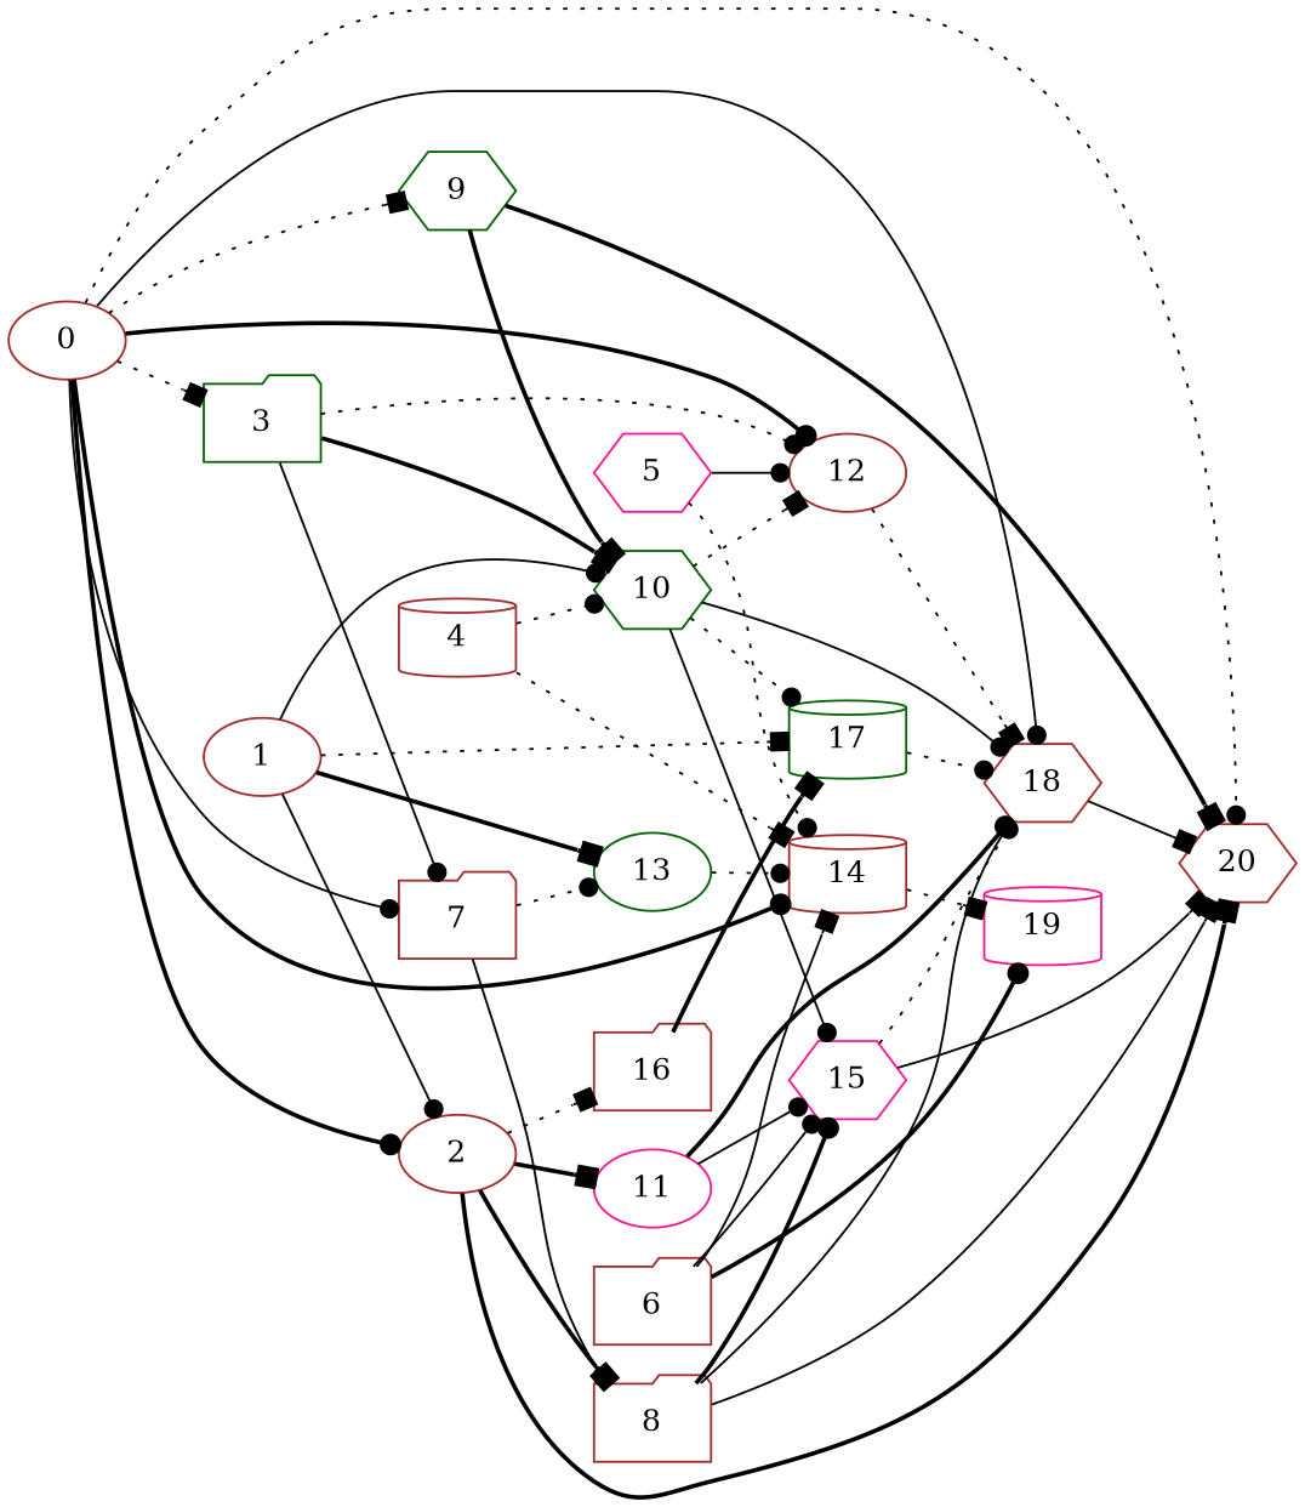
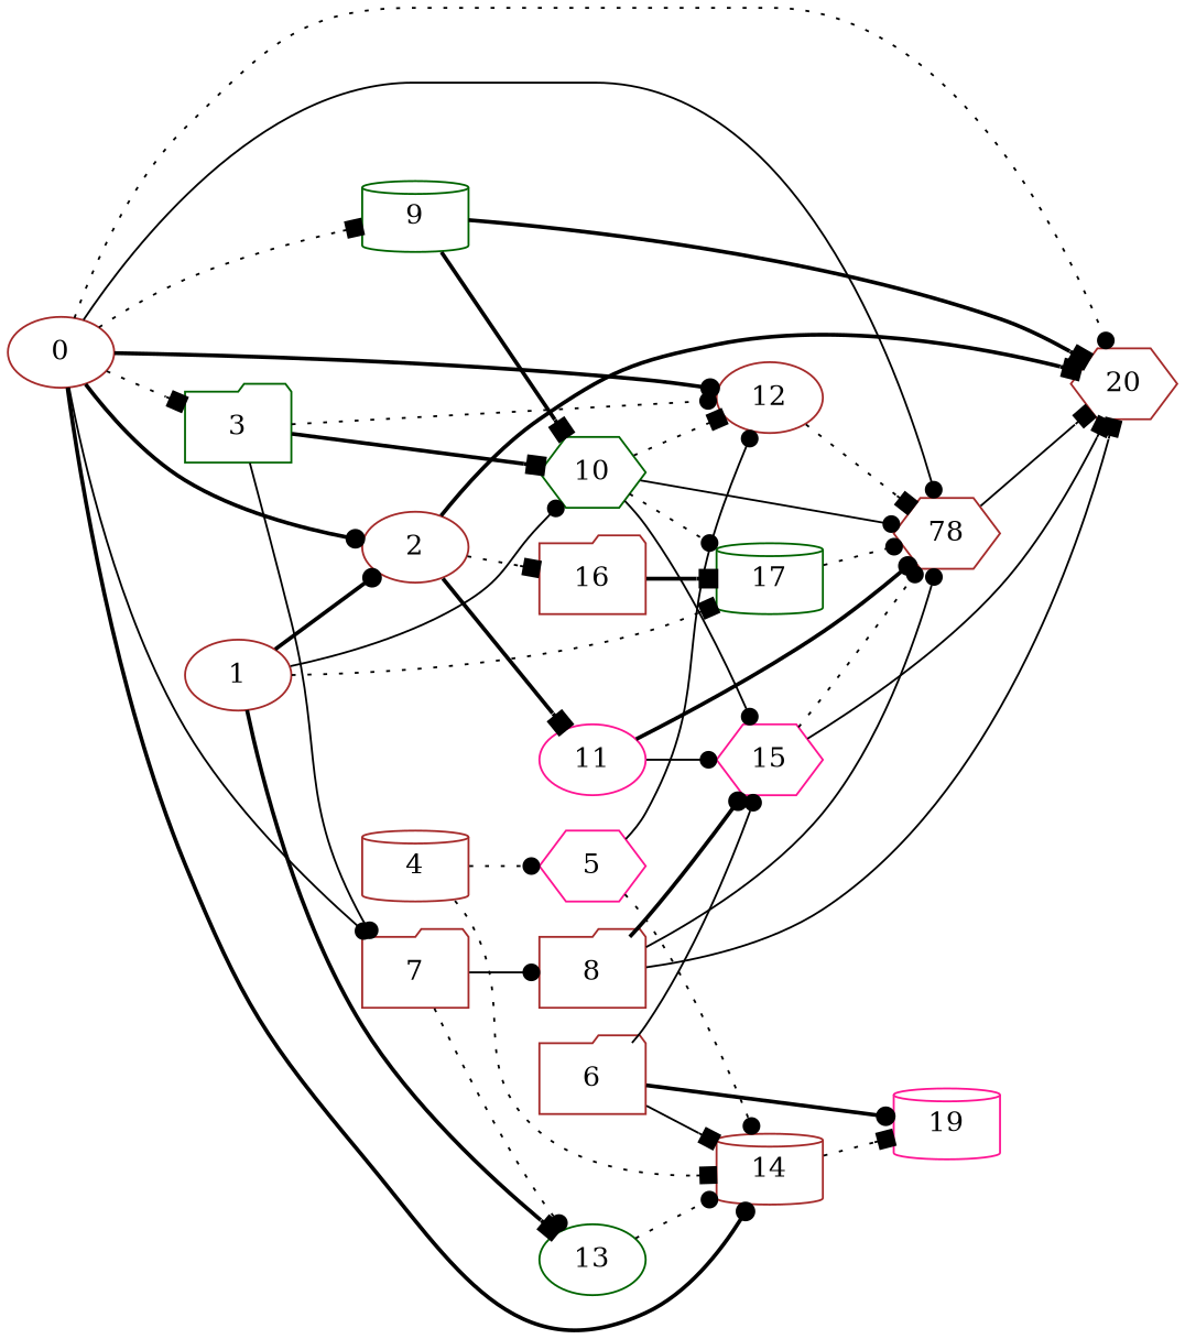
  digraph {
    rankdir=LR
    node [Weight=45 color=brown shape=ellipse]
    edge [Weight=8 arrowhead=dot style=dotted]
    0 [Weight=136]
-   9 [Weight=159 color=darkgreen shape=hexagon]
+   9 [Weight=159 color=darkgreen shape=cylinder]
    2 [Weight=159]
    3 [Weight=68 color=darkgreen shape=folder]
    7 [shape=folder]
    12 [Weight=204]
    14 [Weight=159 shape=cylinder]
-   18 [Weight=227 shape=hexagon]
+   18 [Weight=227 shape=hexagon label=78]
    20 [shape=hexagon]
    10 [Weight=204 color=darkgreen shape=hexagon]
    16 [Weight=204 shape=folder]
    8 [Weight=181 shape=folder]
    11 [Weight=68 color=deeppink]
    17 [Weight=227 color=darkgreen shape=cylinder]
    13 [color=darkgreen]
    19 [Weight=227 color=deeppink shape=cylinder]
    1 [Weight=113]
    15 [Weight=113 color=deeppink shape=hexagon]
    4 [Weight=113 shape=cylinder]
    6 [Weight=136 shape=folder]
    5 [color=deeppink shape=hexagon]
    0 -> 9 [Weight=3 arrowhead=box]
    0 -> 2 [Weight=5 style=bold]
    0 -> 3 [Weight=5 arrowhead=box]
    0 -> 7 [Weight=10 style=solid]
    0 -> 12 [Weight=4 style=bold]
    0 -> 14 [Weight=5 style=bold]
    0 -> 18 [Weight=6 style=solid]
    0 -> 20 [Weight=2]
    9 -> 20 [arrowhead=box style=bold]
    9 -> 10 [Weight=5 arrowhead=box style=bold]
    2 -> 20 [Weight=7 arrowhead=box style=bold]
    2 -> 16 [Weight=4 arrowhead=box]
-   2 -> 8 [Weight=10 arrowhead=box style=bold]
    2 -> 11 [Weight=7 arrowhead=box style=bold]
    3 -> 7 [style=solid]
    3 -> 12 [Weight=2]
    3 -> 10 [Weight=9 arrowhead=box style=bold]
    7 -> 8 [Weight=6 style=solid]
    7 -> 13
    12 -> 18 [Weight=3 arrowhead=box]
    14 -> 19 [Weight=7 arrowhead=box]
    18 -> 20 [Weight=3 arrowhead=box style=solid]
    10 -> 12 [Weight=7 arrowhead=box]
    10 -> 18 [Weight=5 style=solid]
    10 -> 17 [Weight=9]
    10 -> 15 [Weight=6 style=solid]
    16 -> 17 [Weight=2 arrowhead=box style=bold]
    8 -> 18 [style=solid]
    8 -> 20 [Weight=3 arrowhead=box style=solid]
    8 -> 15 [style=bold]
    11 -> 18 [Weight=9 style=bold]
    11 -> 15 [Weight=3 style=solid]
    17 -> 18 [Weight=2]
    13 -> 14 [Weight=9]
-   1 -> 2 [Weight=5 style=solid]
+   1 -> 2 [Weight=5 style=bold]
    1 -> 10 [Weight=9 style=solid]
    1 -> 17 [Weight=7 arrowhead=box]
    1 -> 13 [Weight=4 arrowhead=box style=bold]
    15 -> 18 [Weight=6]
    15 -> 20 [Weight=6 arrowhead=box style=solid]
    4 -> 14 [arrowhead=box]
-   4 -> 10
+   4 -> 5
    6 -> 14 [Weight=3 arrowhead=box style=solid]
    6 -> 19 [style=bold]
    6 -> 15 [style=solid]
    5 -> 12 [Weight=4 style=solid]
    5 -> 14 [Weight=9]
  }
